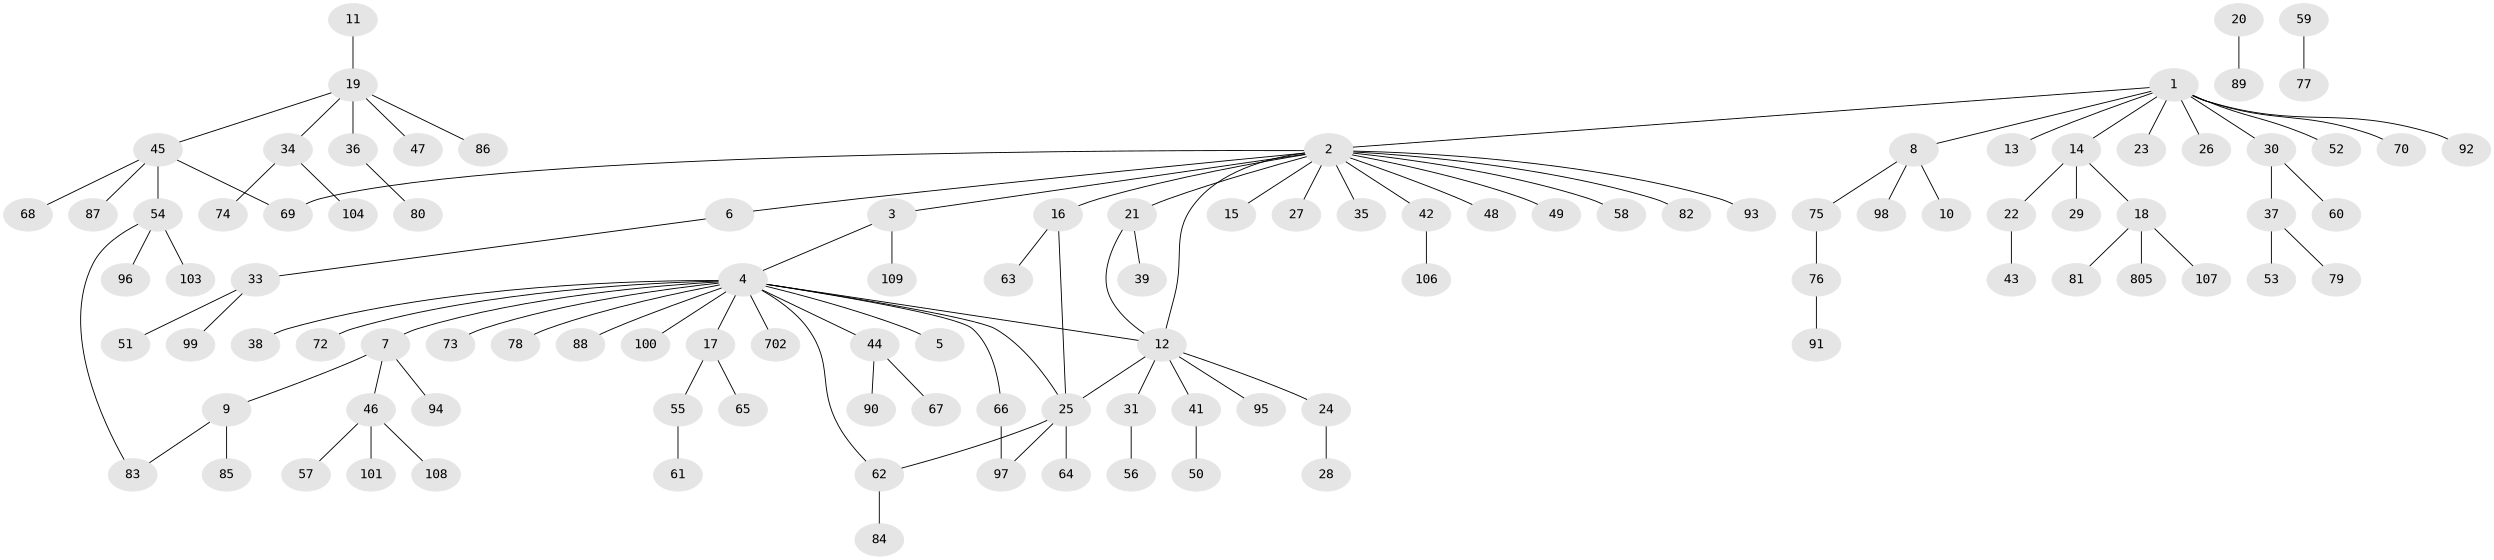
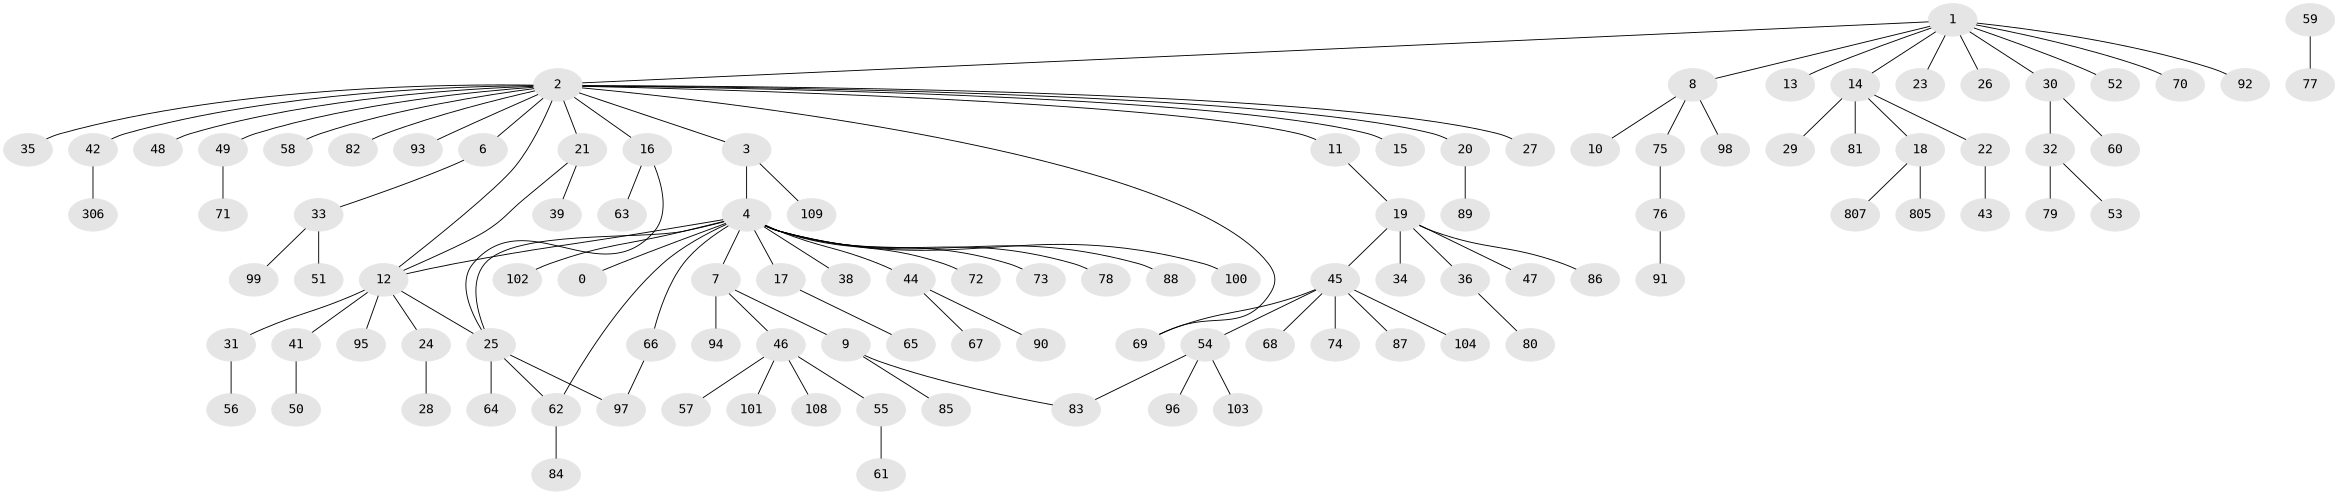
  graph {
    fontname="DejaVu Sans Mono"
    node [color=gray90 fontname="DejaVu Sans Mono" style=filled]
    edge [fontname="DejaVu Sans Mono"]
    1
    2
    8
    13
    14
    23
    26
    30
    52
    70
    92
    3
    6
    11
    12
    15
    16
    20
    21
    27
    35
    42
    48
    49
    58
    69
    82
    93
    10
    75
    98
    18
    22
    29
    81
-   32 [label=37]
+   32
    60
    4
    109
    33
    19
    25
    24
    31
    41
    95
    63
    89
    39
-   106
-   5
+   106 [label=306]
+   71
+   5 [label=0]
    7
    17
    38
    44
    62
    66
    72
    73
    78
    88
    100
-   102 [label=702]
+   102
    9
    46
    94
    65
    64
    97
    67
    90
    84
    51
    99
    83
    85
    55
    57
    101
    108
    76
    34
    36
    45
    47
    86
    28
    56
    50
    n91 [label=805]
-   107
+   107 [label=807]
    43
    80
    54
    68
    74
    87
    104
    59
    77
    53
    79
    96
    103
    61
    91
    1 -- 2
    1 -- 8
    1 -- 13
    1 -- 14
    1 -- 23
    1 -- 26
    1 -- 30
    1 -- 52
    1 -- 70
    1 -- 92
    2 -- 3
    2 -- 6
+   2 -- 11
    2 -- 12
    2 -- 15
    2 -- 16
+   2 -- 20
    2 -- 21
    2 -- 27
    2 -- 35
    2 -- 42
    2 -- 48
    2 -- 49
    2 -- 58
    2 -- 69
    2 -- 82
    2 -- 93
    8 -- 10
    8 -- 75
    8 -- 98
    14 -- 18
    14 -- 22
    14 -- 29
-   18 -- 81
+   14 -- 81
    30 -- 32
    30 -- 60
    3 -- 4
    3 -- 109
    6 -- 33
    11 -- 19
    12 -- 25
    12 -- 24
    12 -- 31
    12 -- 41
    12 -- 95
    16 -- 25
    16 -- 63
    20 -- 89
    21 -- 12
    21 -- 39
    42 -- 106
+   49 -- 71
    75 -- 76
    18 -- n91
    18 -- 107
    22 -- 43
    32 -- 53
    32 -- 79
    4 -- 12
    4 -- 25
    4 -- 5
    4 -- 7
    4 -- 17
    4 -- 38
    4 -- 44
    4 -- 62
    4 -- 66
    4 -- 72
    4 -- 73
    4 -- 78
    4 -- 88
    4 -- 100
    4 -- 102
    33 -- 51
    33 -- 99
    19 -- 34
    19 -- 36
    19 -- 45
    19 -- 47
    19 -- 86
    25 -- 62
    25 -- 64
    25 -- 97
    24 -- 28
    31 -- 56
    41 -- 50
    7 -- 9
    7 -- 46
    7 -- 94
    17 -- 65
    44 -- 67
    44 -- 90
    62 -- 84
    66 -- 97
    9 -- 83
    9 -- 85
-   17 -- 55
+   46 -- 55
    46 -- 57
    46 -- 101
    46 -- 108
    55 -- 61
    76 -- 91
    36 -- 80
    45 -- 69
    45 -- 54
    45 -- 68
-   34 -- 74
+   45 -- 74
    45 -- 87
-   34 -- 104
+   45 -- 104
    54 -- 83
    54 -- 96
    54 -- 103
    59 -- 77
  }
